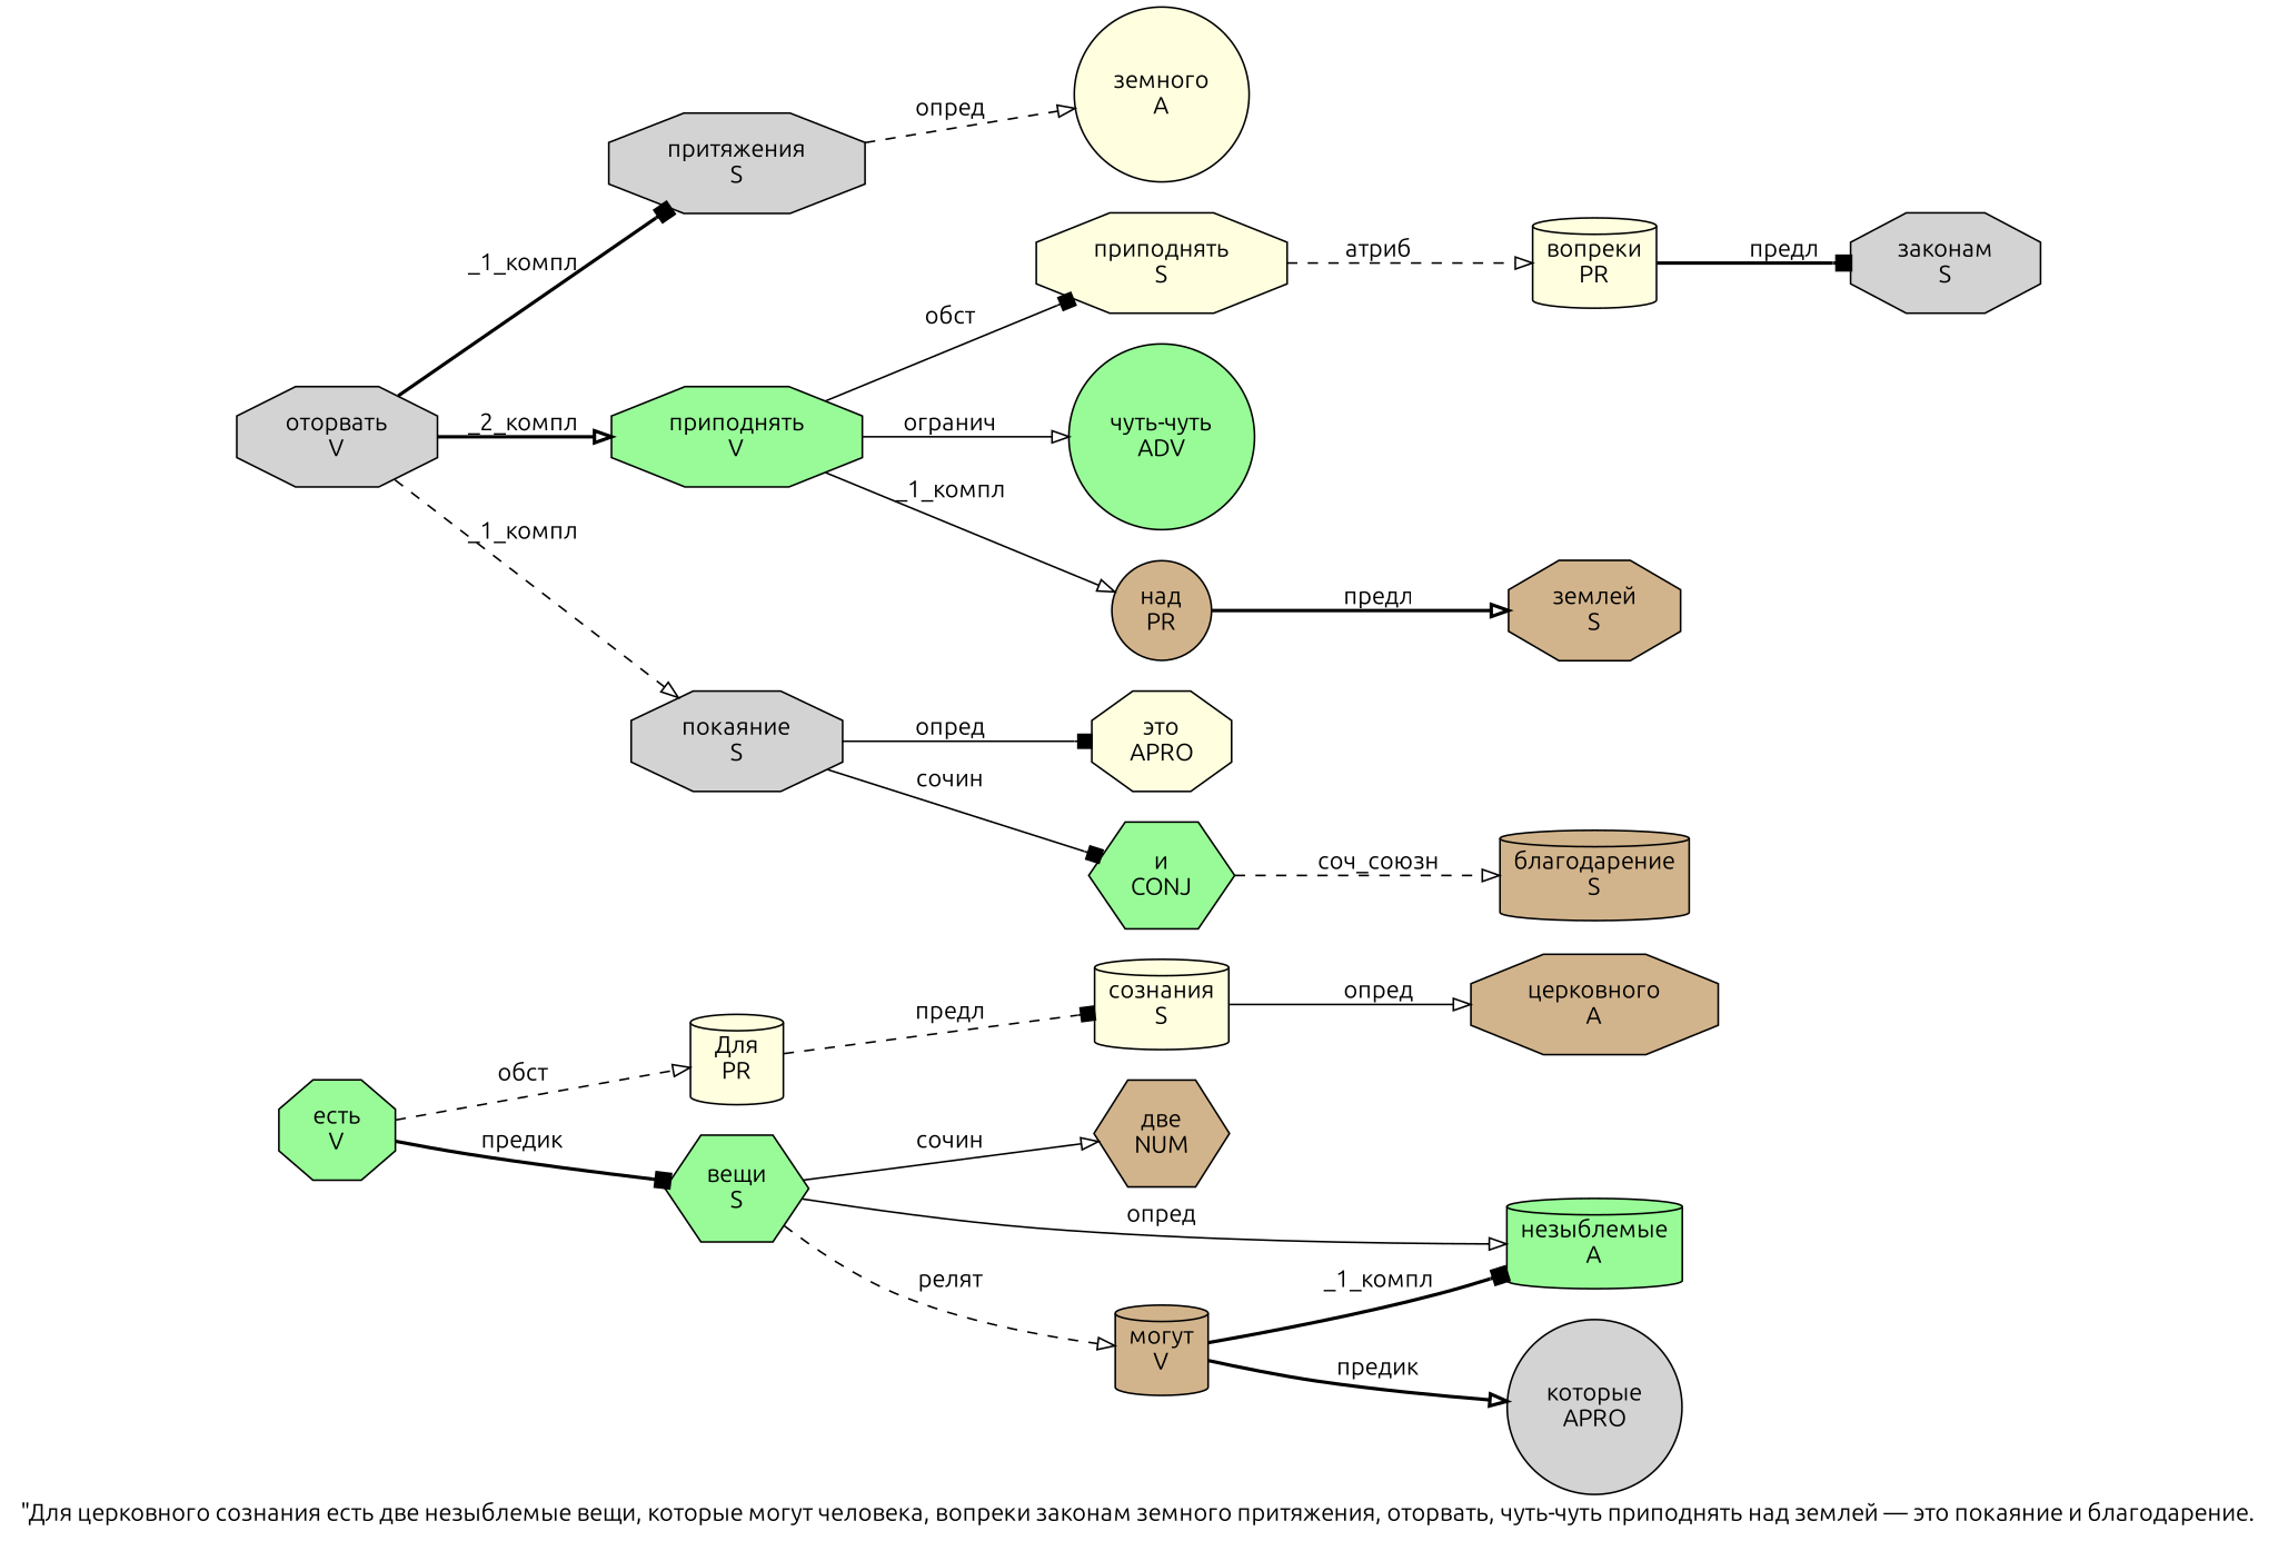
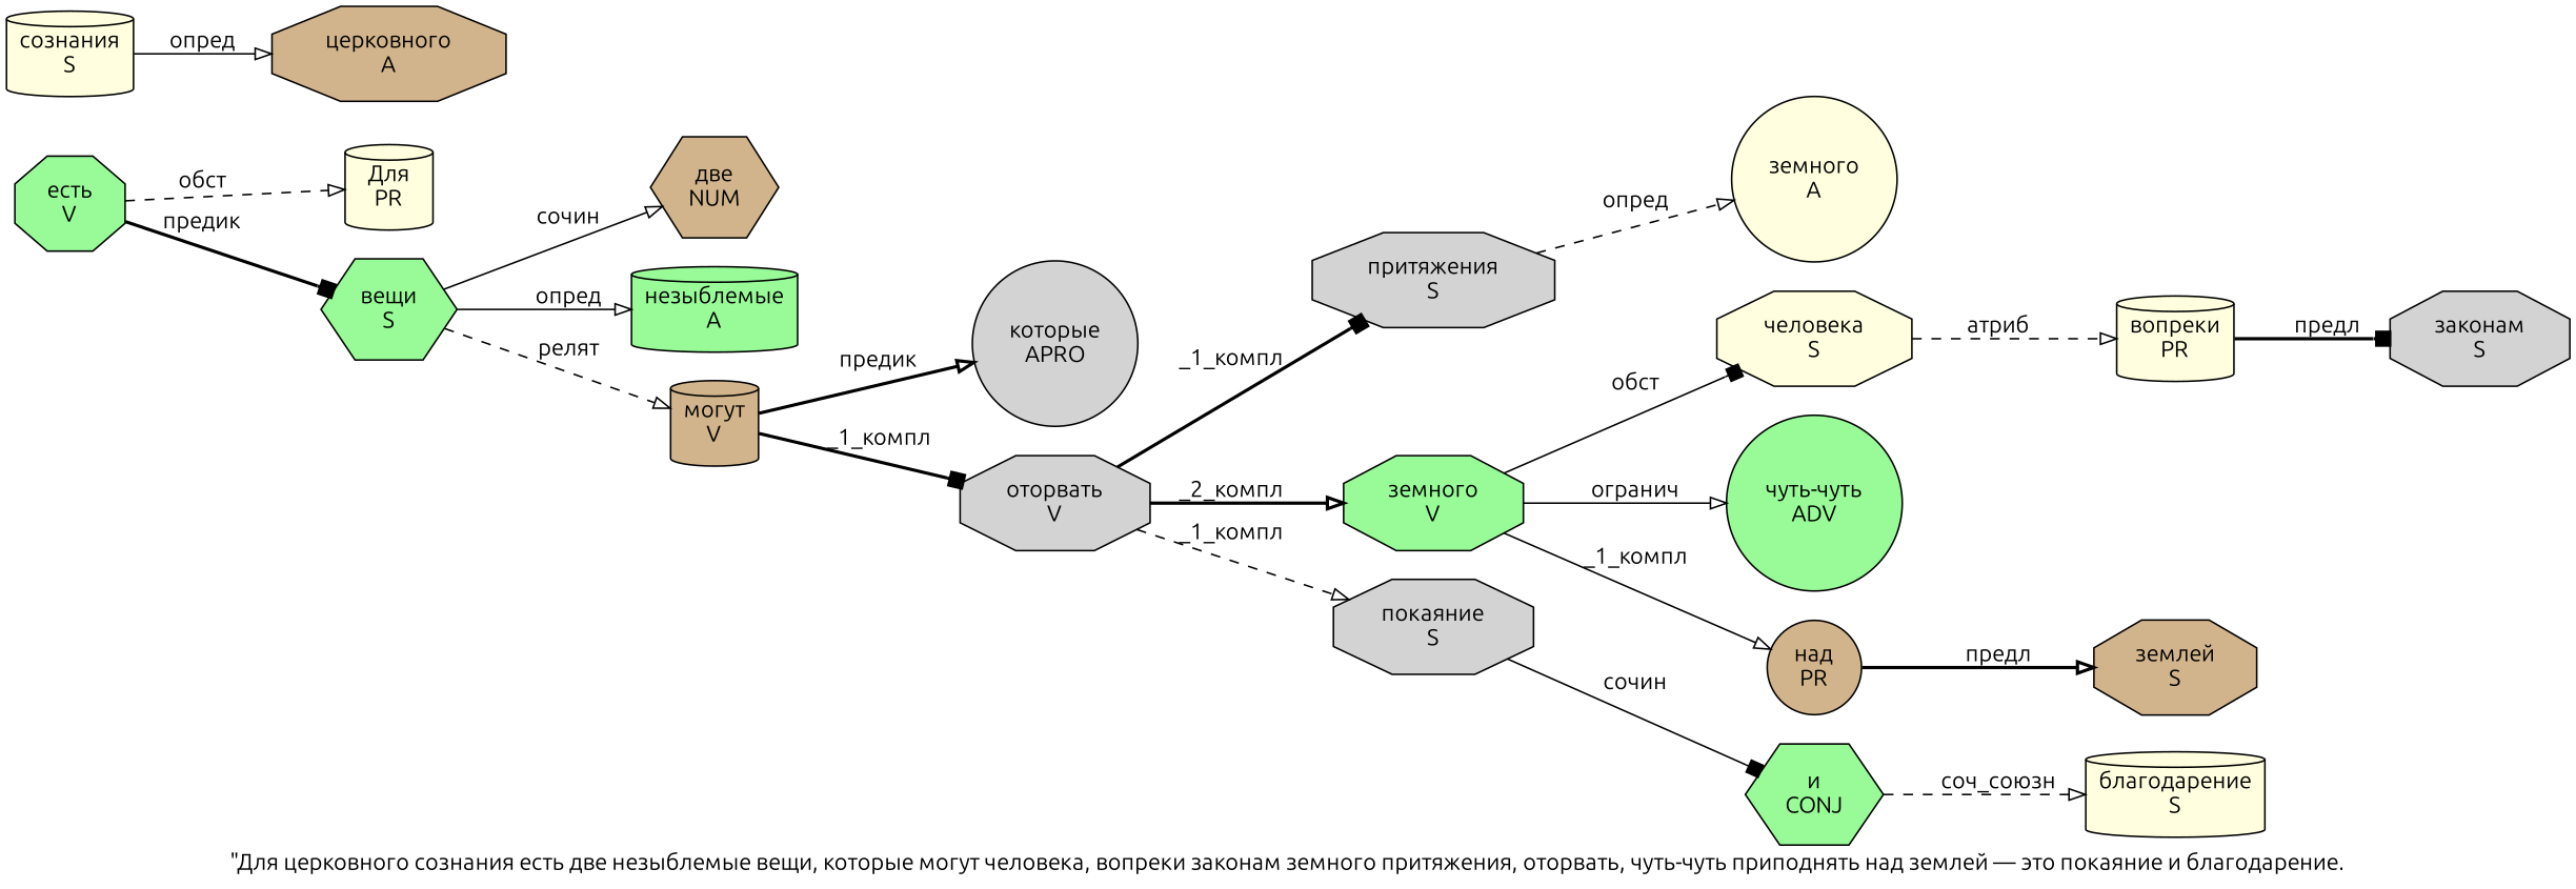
  digraph {
    fontname=Ubuntu
    label="\"Для церковного сознания есть две незыблемые вещи, которые могут человека, вопреки законам земного притяжения, оторвать, чуть-чуть приподнять над землей — это покаяние и благодарение."
    rankdir=LR
    node [fillcolor=lightyellow fontname=Ubuntu penwidth=1 shape=octagon style=filled]
    edge [arrowhead=onormal fontname=Ubuntu style=solid]
    n1 [label="Для\nPR" shape=cylinder]
    n2 [label="сознания\nS" shape=cylinder]
    n3 [fillcolor=tan label="церковного\nA"]
    n4 [fillcolor=palegreen label="есть\nV"]
    n5 [fillcolor=palegreen label="вещи\nS" shape=hexagon]
    n6 [fillcolor=tan label="две\nNUM" shape=hexagon]
    n7 [fillcolor=palegreen label="незыблемые\nA" shape=cylinder]
    n8 [fillcolor=tan label="могут\nV" shape=cylinder]
    n9 [fillcolor=lightgrey label="которые\nAPRO" shape=circle]
    n10 [fillcolor=lightgrey label="оторвать\nV"]
    n11 [fillcolor=lightgrey label="притяжения\nS"]
-   n12 [fillcolor=palegreen label="приподнять\nV"]
+   n12 [fillcolor=palegreen label="земного\nV"]
    n13 [fillcolor=lightgrey label="покаяние\nS"]
-   n14 [label="приподнять\nS"]
+   n14 [label="человека\nS"]
    n15 [label="вопреки\nPR" shape=cylinder]
    n16 [fillcolor=lightgrey label="законам\nS"]
    n17 [label="земного\nA" shape=circle]
    n18 [fillcolor=palegreen label="чуть-чуть\nADV" shape=circle]
    n19 [fillcolor=tan label="над\nPR" shape=circle]
-   n20 [label="это\nAPRO"]
    n21 [fillcolor=palegreen label="и\nCONJ" shape=hexagon]
    n22 [fillcolor=tan label="землей\nS"]
-   n23 [fillcolor=tan label="благодарение\nS" shape=cylinder]
-   n1 -> n2 [arrowhead=box label="предл" style=dashed]
+   n23 [label="благодарение\nS" shape=cylinder]
    n2 -> n3 [label="опред"]
    n4 -> n1 [label="обст" style=dashed]
    n4 -> n5 [arrowhead=box label="предик" style=bold]
    n5 -> n6 [label="сочин"]
    n5 -> n7 [label="опред"]
    n5 -> n8 [label="релят" style=dashed]
    n8 -> n9 [label="предик" style=bold]
-   n8 -> n7 [arrowhead=box label="_1_компл" style=bold]
+   n8 -> n10 [arrowhead=box label="_1_компл" style=bold]
    n10 -> n11 [arrowhead=box label="_1_компл" style=bold]
    n10 -> n12 [label="_2_компл" style=bold]
    n10 -> n13 [label="_1_компл" style=dashed]
    n11 -> n17 [label="опред" style=dashed]
    n12 -> n14 [arrowhead=box label="обст"]
    n12 -> n18 [label="огранич"]
    n12 -> n19 [label="_1_компл"]
-   n13 -> n20 [arrowhead=box label="опред"]
    n13 -> n21 [arrowhead=box label="сочин"]
    n14 -> n15 [label="атриб" style=dashed]
    n15 -> n16 [arrowhead=box label="предл" style=bold]
    n19 -> n22 [label="предл" style=bold]
    n21 -> n23 [label="соч_союзн" style=dashed]
  }
